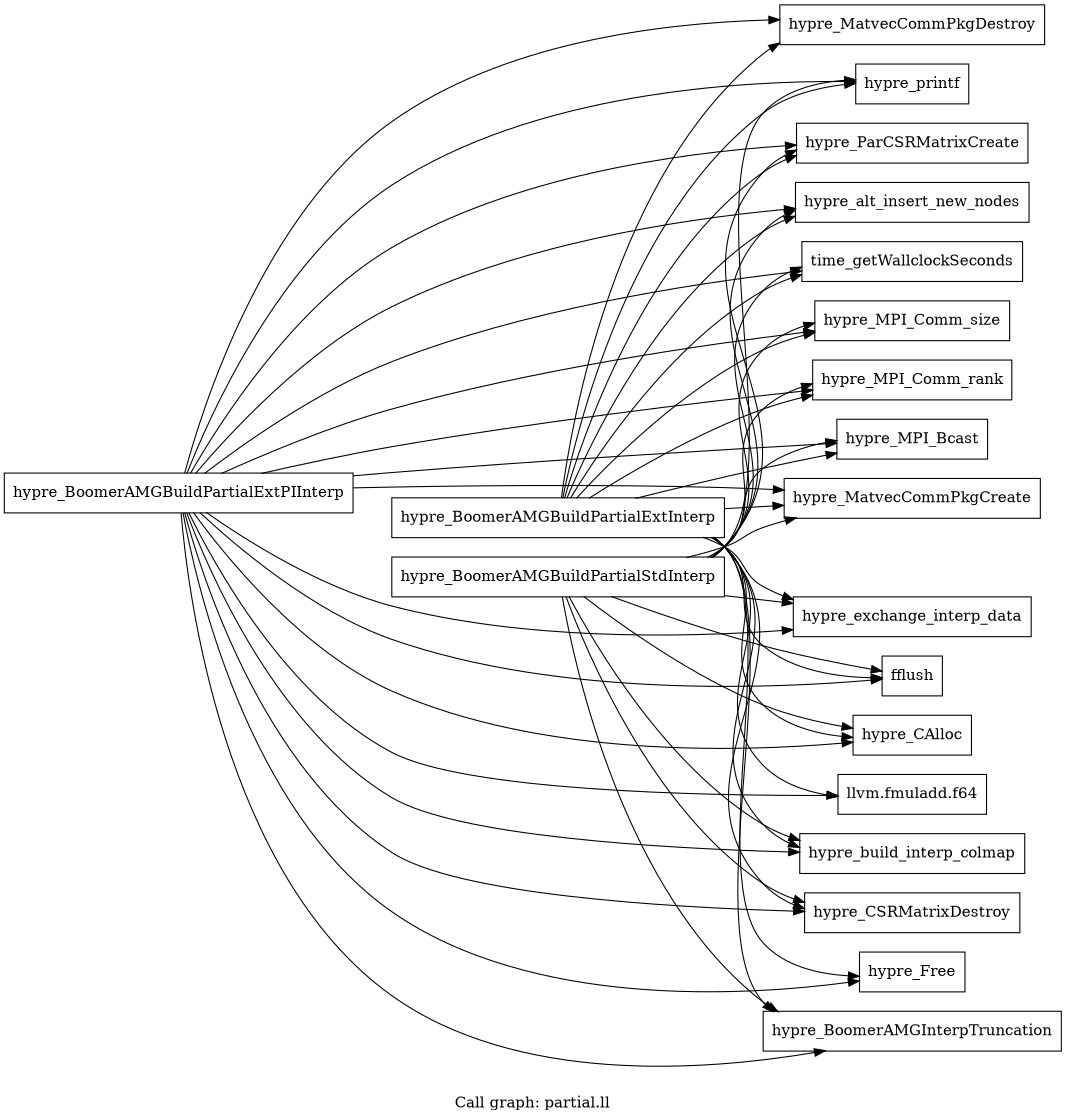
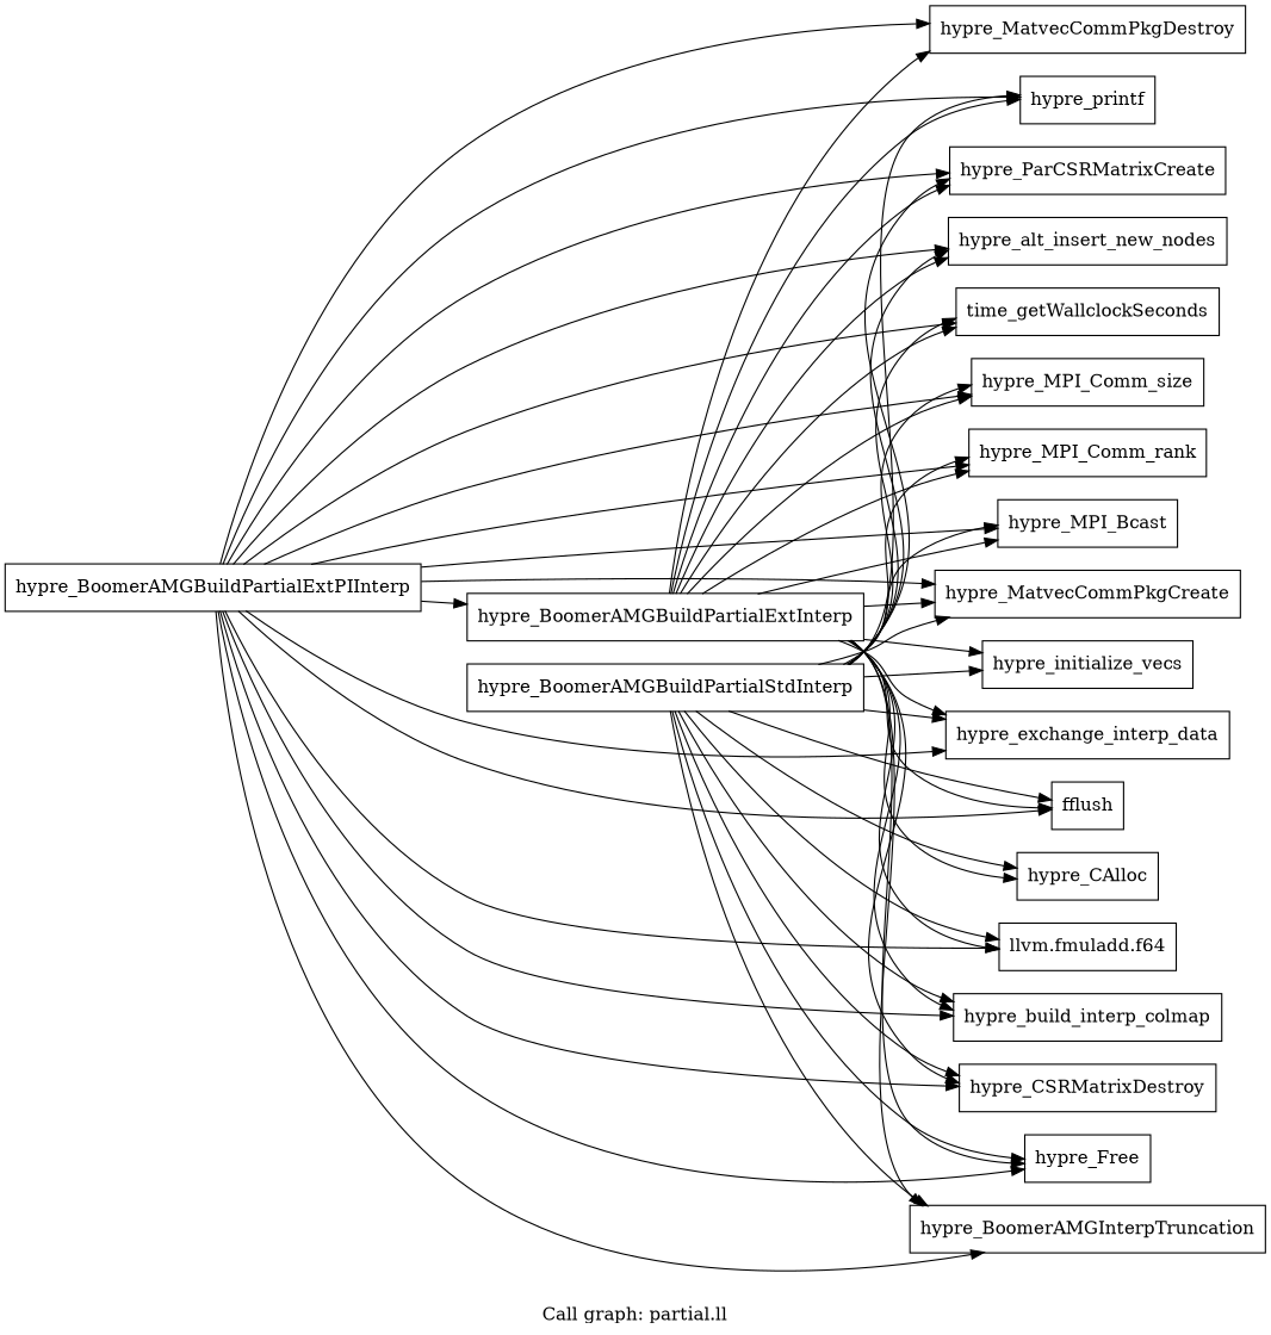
  digraph {
    label="Call graph: partial.ll"
    rankdir=LR
    node [shape=record]
    n1 [label="{hypre_BoomerAMGBuildPartialExtPIInterp}"]
    n2 [label="{time_getWallclockSeconds}"]
    n3 [label="{hypre_MPI_Comm_size}"]
    n4 [label="{hypre_MPI_Comm_rank}"]
    n5 [label="{hypre_MPI_Bcast}"]
    n6 [label="{hypre_MatvecCommPkgDestroy}"]
    n7 [label="{hypre_MatvecCommPkgCreate}"]
    n8 [label="{hypre_exchange_interp_data}"]
    n9 [label="{hypre_CAlloc}"]
    n10 [label="{hypre_Free}"]
    n11 [label="{hypre_CSRMatrixDestroy}"]
    n12 [label="{hypre_build_interp_colmap}"]
    n13 [label="{hypre_BoomerAMGInterpTruncation}"]
    n14 [label="{hypre_ParCSRMatrixCreate}"]
    n15 [label="{fflush}"]
    n16 [label="{hypre_printf}"]
    n17 [label="{llvm.fmuladd.f64}"]
    n18 [label="{hypre_alt_insert_new_nodes}"]
    n19 [label="{hypre_BoomerAMGBuildPartialStdInterp}"]
+   n20 [label="{hypre_initialize_vecs}"]
    n21 [label="{hypre_BoomerAMGBuildPartialExtInterp}"]
    n1 -> n2
    n1 -> n3
    n1 -> n4
    n1 -> n5
    n1 -> n6
    n1 -> n7
    n1 -> n8
-   n1 -> n9
+   n1 -> n21
    n1 -> n10
    n1 -> n11
    n1 -> n12
    n1 -> n13
    n1 -> n14
    n1 -> n15
    n1 -> n16
    n1 -> n17
    n1 -> n18
    n19 -> n2
    n19 -> n3
    n19 -> n4
    n19 -> n5
    n19 -> n7
    n19 -> n8
    n19 -> n9
+   n19 -> n10
    n19 -> n11
    n19 -> n12
    n19 -> n13
    n19 -> n14
    n19 -> n15
    n19 -> n16
+   n19 -> n17
    n19 -> n18
+   n19 -> n20
    n21 -> n2
    n21 -> n3
    n21 -> n4
    n21 -> n5
    n21 -> n6
    n21 -> n7
    n21 -> n8
    n21 -> n9
    n21 -> n10
    n21 -> n11
    n21 -> n12
    n21 -> n13
    n21 -> n14
    n21 -> n15
    n21 -> n16
    n21 -> n17
    n21 -> n18
+   n21 -> n20
  }
